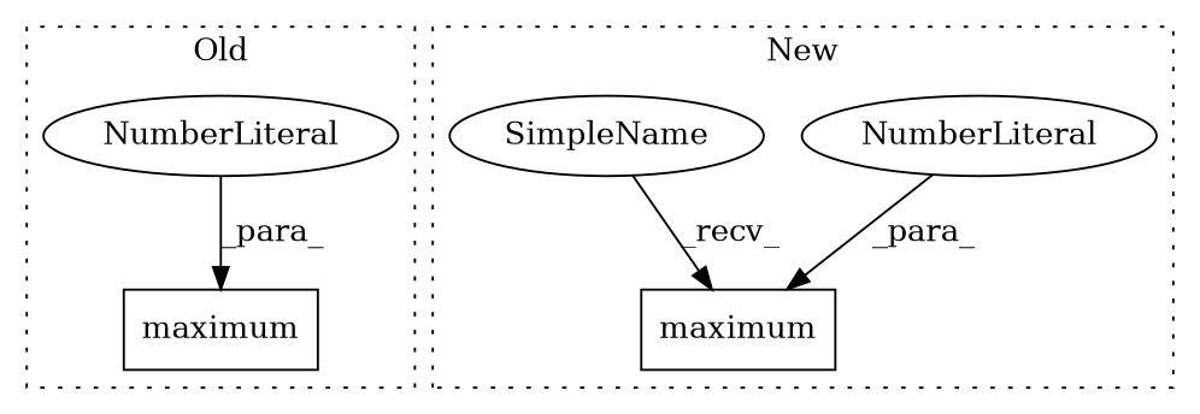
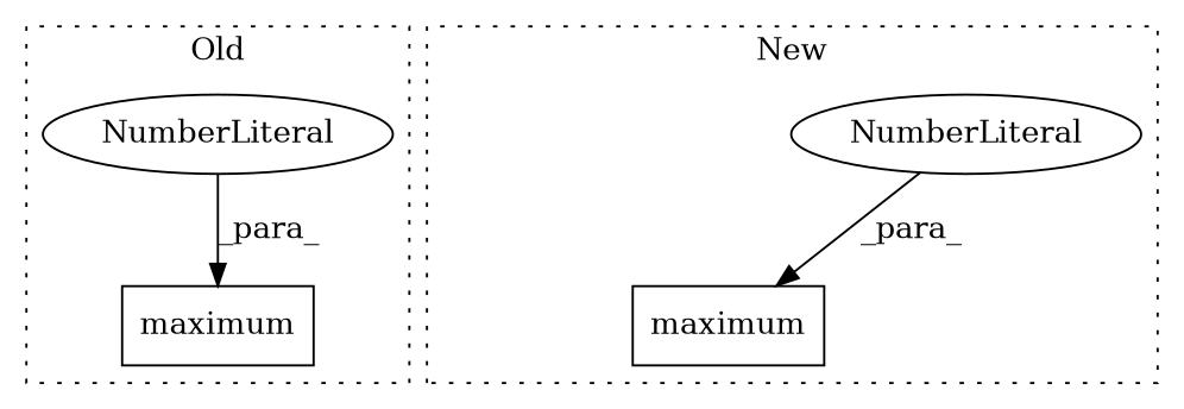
  digraph {
    node [a=32 l="8,1" shape=ellipse]
    n1 [label=maximum s="8919,8934" shape=box]
    n2 [a=34 l=1 label=NumberLiteral s=8927]
    n3 [label=maximum s="8803,8830" shape=box]
    n4 [a=34 l=1 label=NumberLiteral s=8811]
-   n5 [a=42 l=5 label=SimpleName s=8797]
    subgraph cluster_1 {
      label=Old
      style=dotted
      n1
      n2
    }
    subgraph cluster_2 {
      label=New
      style=dotted
      n3
      n4
-     n5
    }
    n2 -> n1 [label=_para_]
    n4 -> n3 [label=_para_]
-   n5 -> n3 [label=_recv_]
  }
